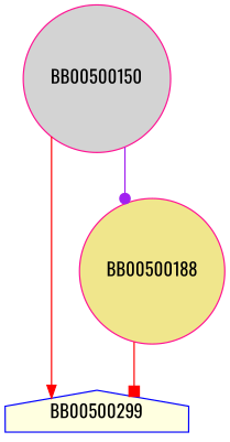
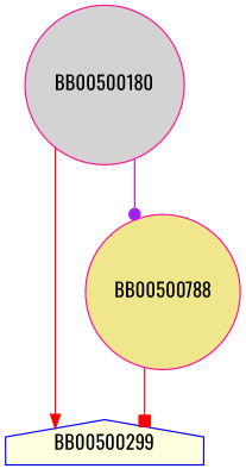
  digraph {
    fontname=Oswald
    splines=ortho
    node [color=deeppink fontname=Oswald shape=circle style=filled]
    edge [color=red fontname=Oswald]
    n1 [color=blue fillcolor=lightyellow label=BB00500299 shape=house]
-   BB00500180 [fillcolor=lightgrey label=BB00500150]
-   BB00500188 [fillcolor=khaki]
+   BB00500180 [fillcolor=lightgrey]
+   BB00500188 [fillcolor=khaki label=BB00500788]
    BB00500180 -> n1 [arrowhead=normal]
    BB00500180 -> BB00500188 [arrowhead=dot color=purple]
    BB00500188 -> n1 [arrowhead=box]
  }
